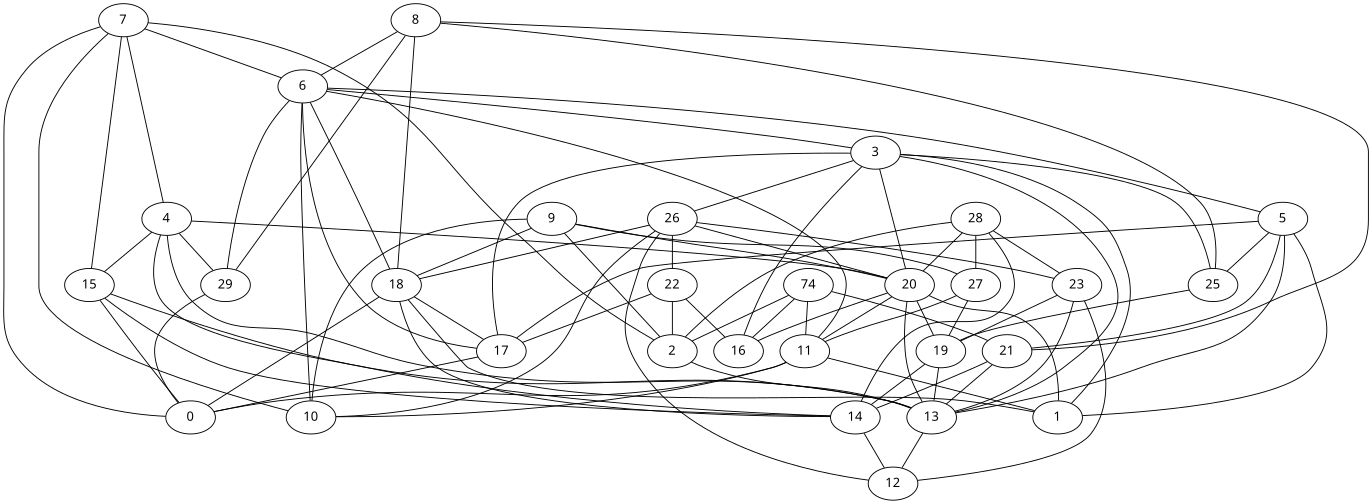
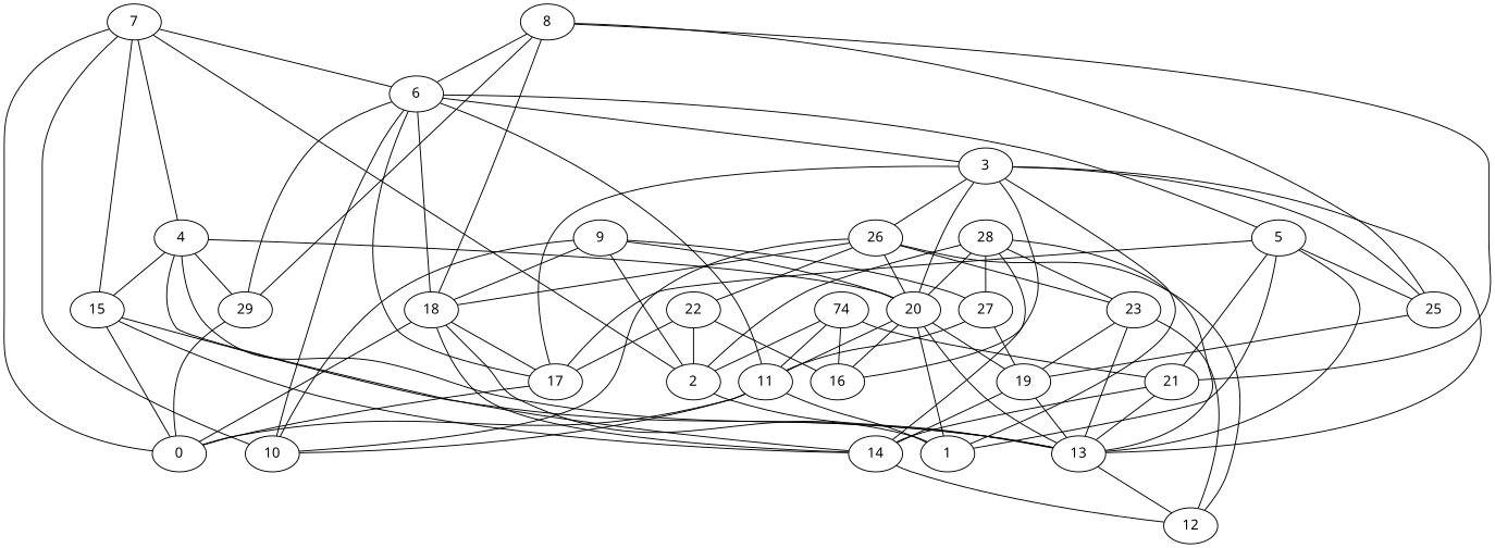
  digraph {
    fontname="Noto Sans"
    node [fontname="Noto Sans"]
    edge [color=black dir=none fontname="Noto Sans"]
    15
    14
    13
    0
    12
    9
    20
    18
    27
    2
    10
    16
    19
    1
    11
    17
    22
    26
    23
    4
    29
    3
    25
    6
    5
    8
    21
    28
    7
    n30 [label=74]
    subgraph sub_1 {
      15
      14
      13
      0
      12
      9
      20
      18
      27
      2
      10
      16
      19
      1
      11
      17
      22
      26
      23
      4
      29
      3
      25
      6
      5
      8
      21
      28
      7
      n30
    }
    15 -> 14
    15 -> 13
    15 -> 0
    14 -> 12
    13 -> 12
    9 -> 20
    9 -> 18
    9 -> 27
    9 -> 2
    9 -> 10
    20 -> 13
    20 -> 16
    20 -> 19
    20 -> 1
    20 -> 11
    18 -> 14
    18 -> 0
    18 -> 1
    18 -> 17
    27 -> 19
    27 -> 11
    2 -> 13
    19 -> 14
    19 -> 13
    11 -> 0
    11 -> 10
    11 -> 1
    17 -> 0
    22 -> 2
    22 -> 16
    22 -> 17
    26 -> 12
    26 -> 20
    26 -> 18
    26 -> 10
    26 -> 22
    26 -> 23
    23 -> 13
    23 -> 12
    23 -> 19
    4 -> 15
    4 -> 14
    4 -> 13
    4 -> 20
    4 -> 29
    29 -> 0
    3 -> 13
    3 -> 20
    3 -> 16
    3 -> 1
    3 -> 17
    3 -> 26
    3 -> 25
    25 -> 19
    6 -> 18
    6 -> 10
    6 -> 11
    6 -> 17
    6 -> 29
    6 -> 3
    6 -> 5
    5 -> 13
    5 -> 1
    5 -> 17
    5 -> 25
    5 -> 21
    8 -> 18
    8 -> 29
    8 -> 25
    8 -> 6
    8 -> 21
    21 -> 14
    21 -> 13
    28 -> 14
+   28 -> 13
    28 -> 20
    28 -> 27
    28 -> 2
    28 -> 23
    7 -> 15
    7 -> 0
    7 -> 2
    7 -> 10
    7 -> 4
    7 -> 6
    n30 -> 2
    n30 -> 16
    n30 -> 11
    n30 -> 21
  }
